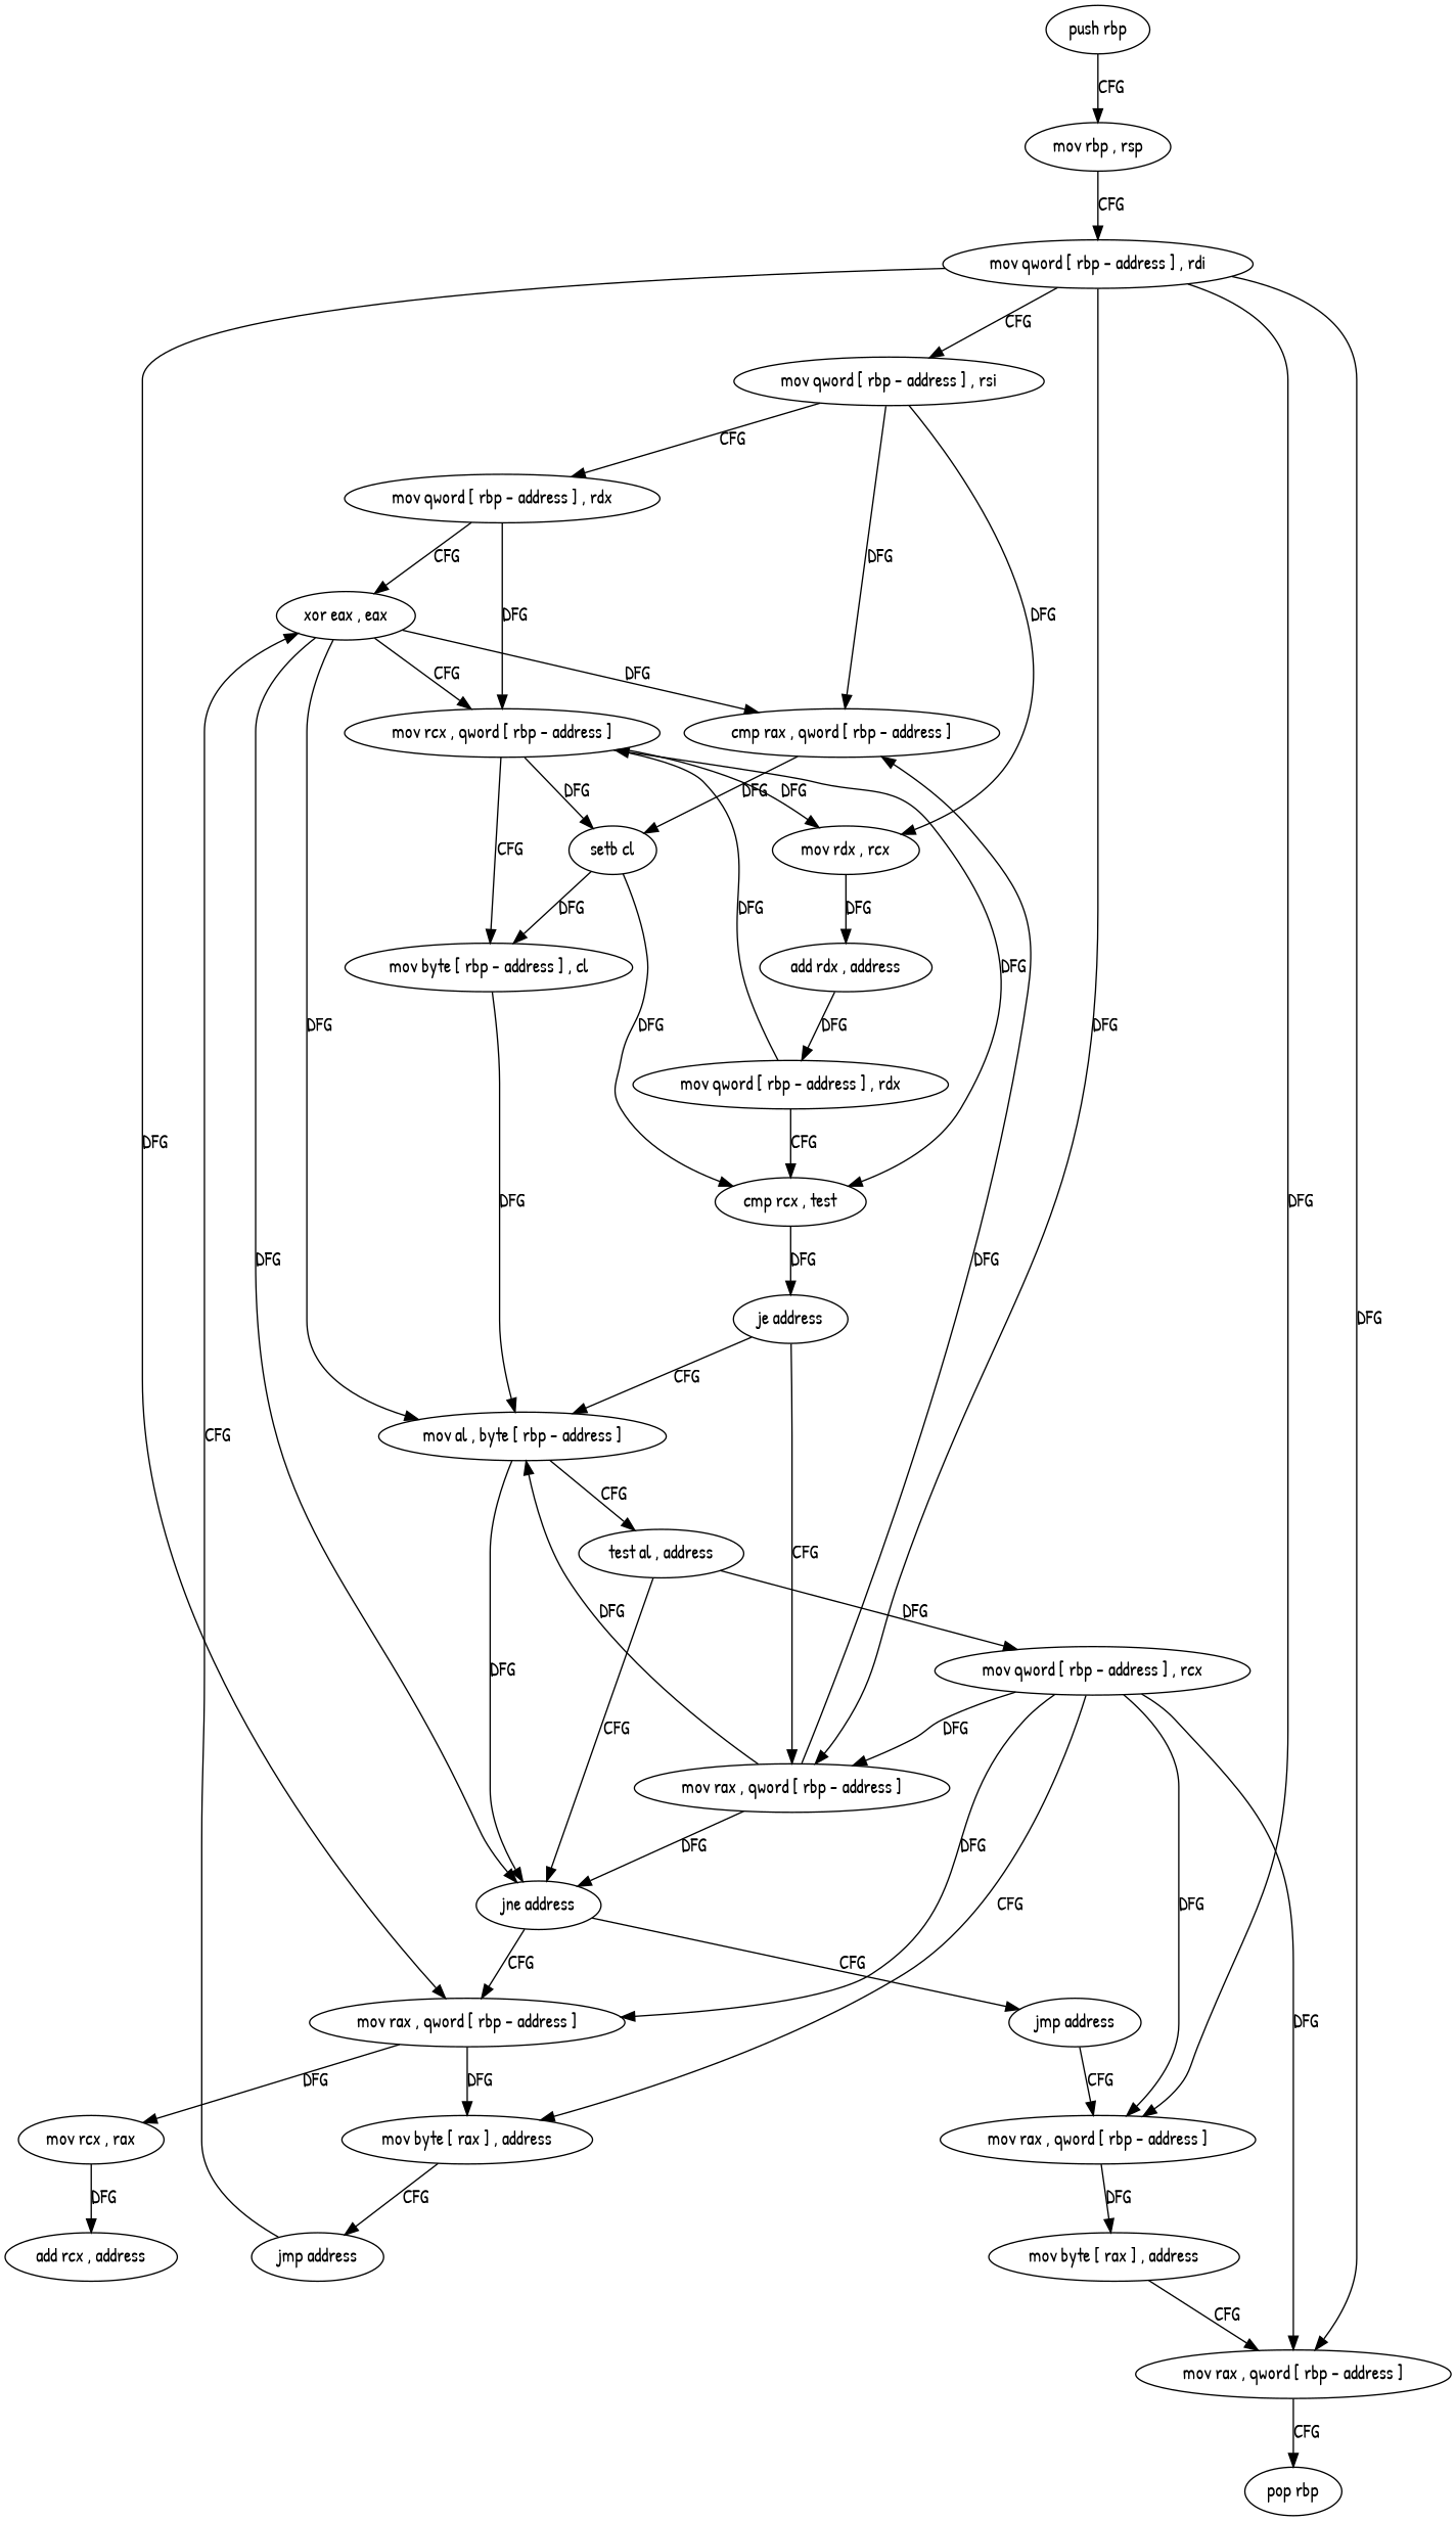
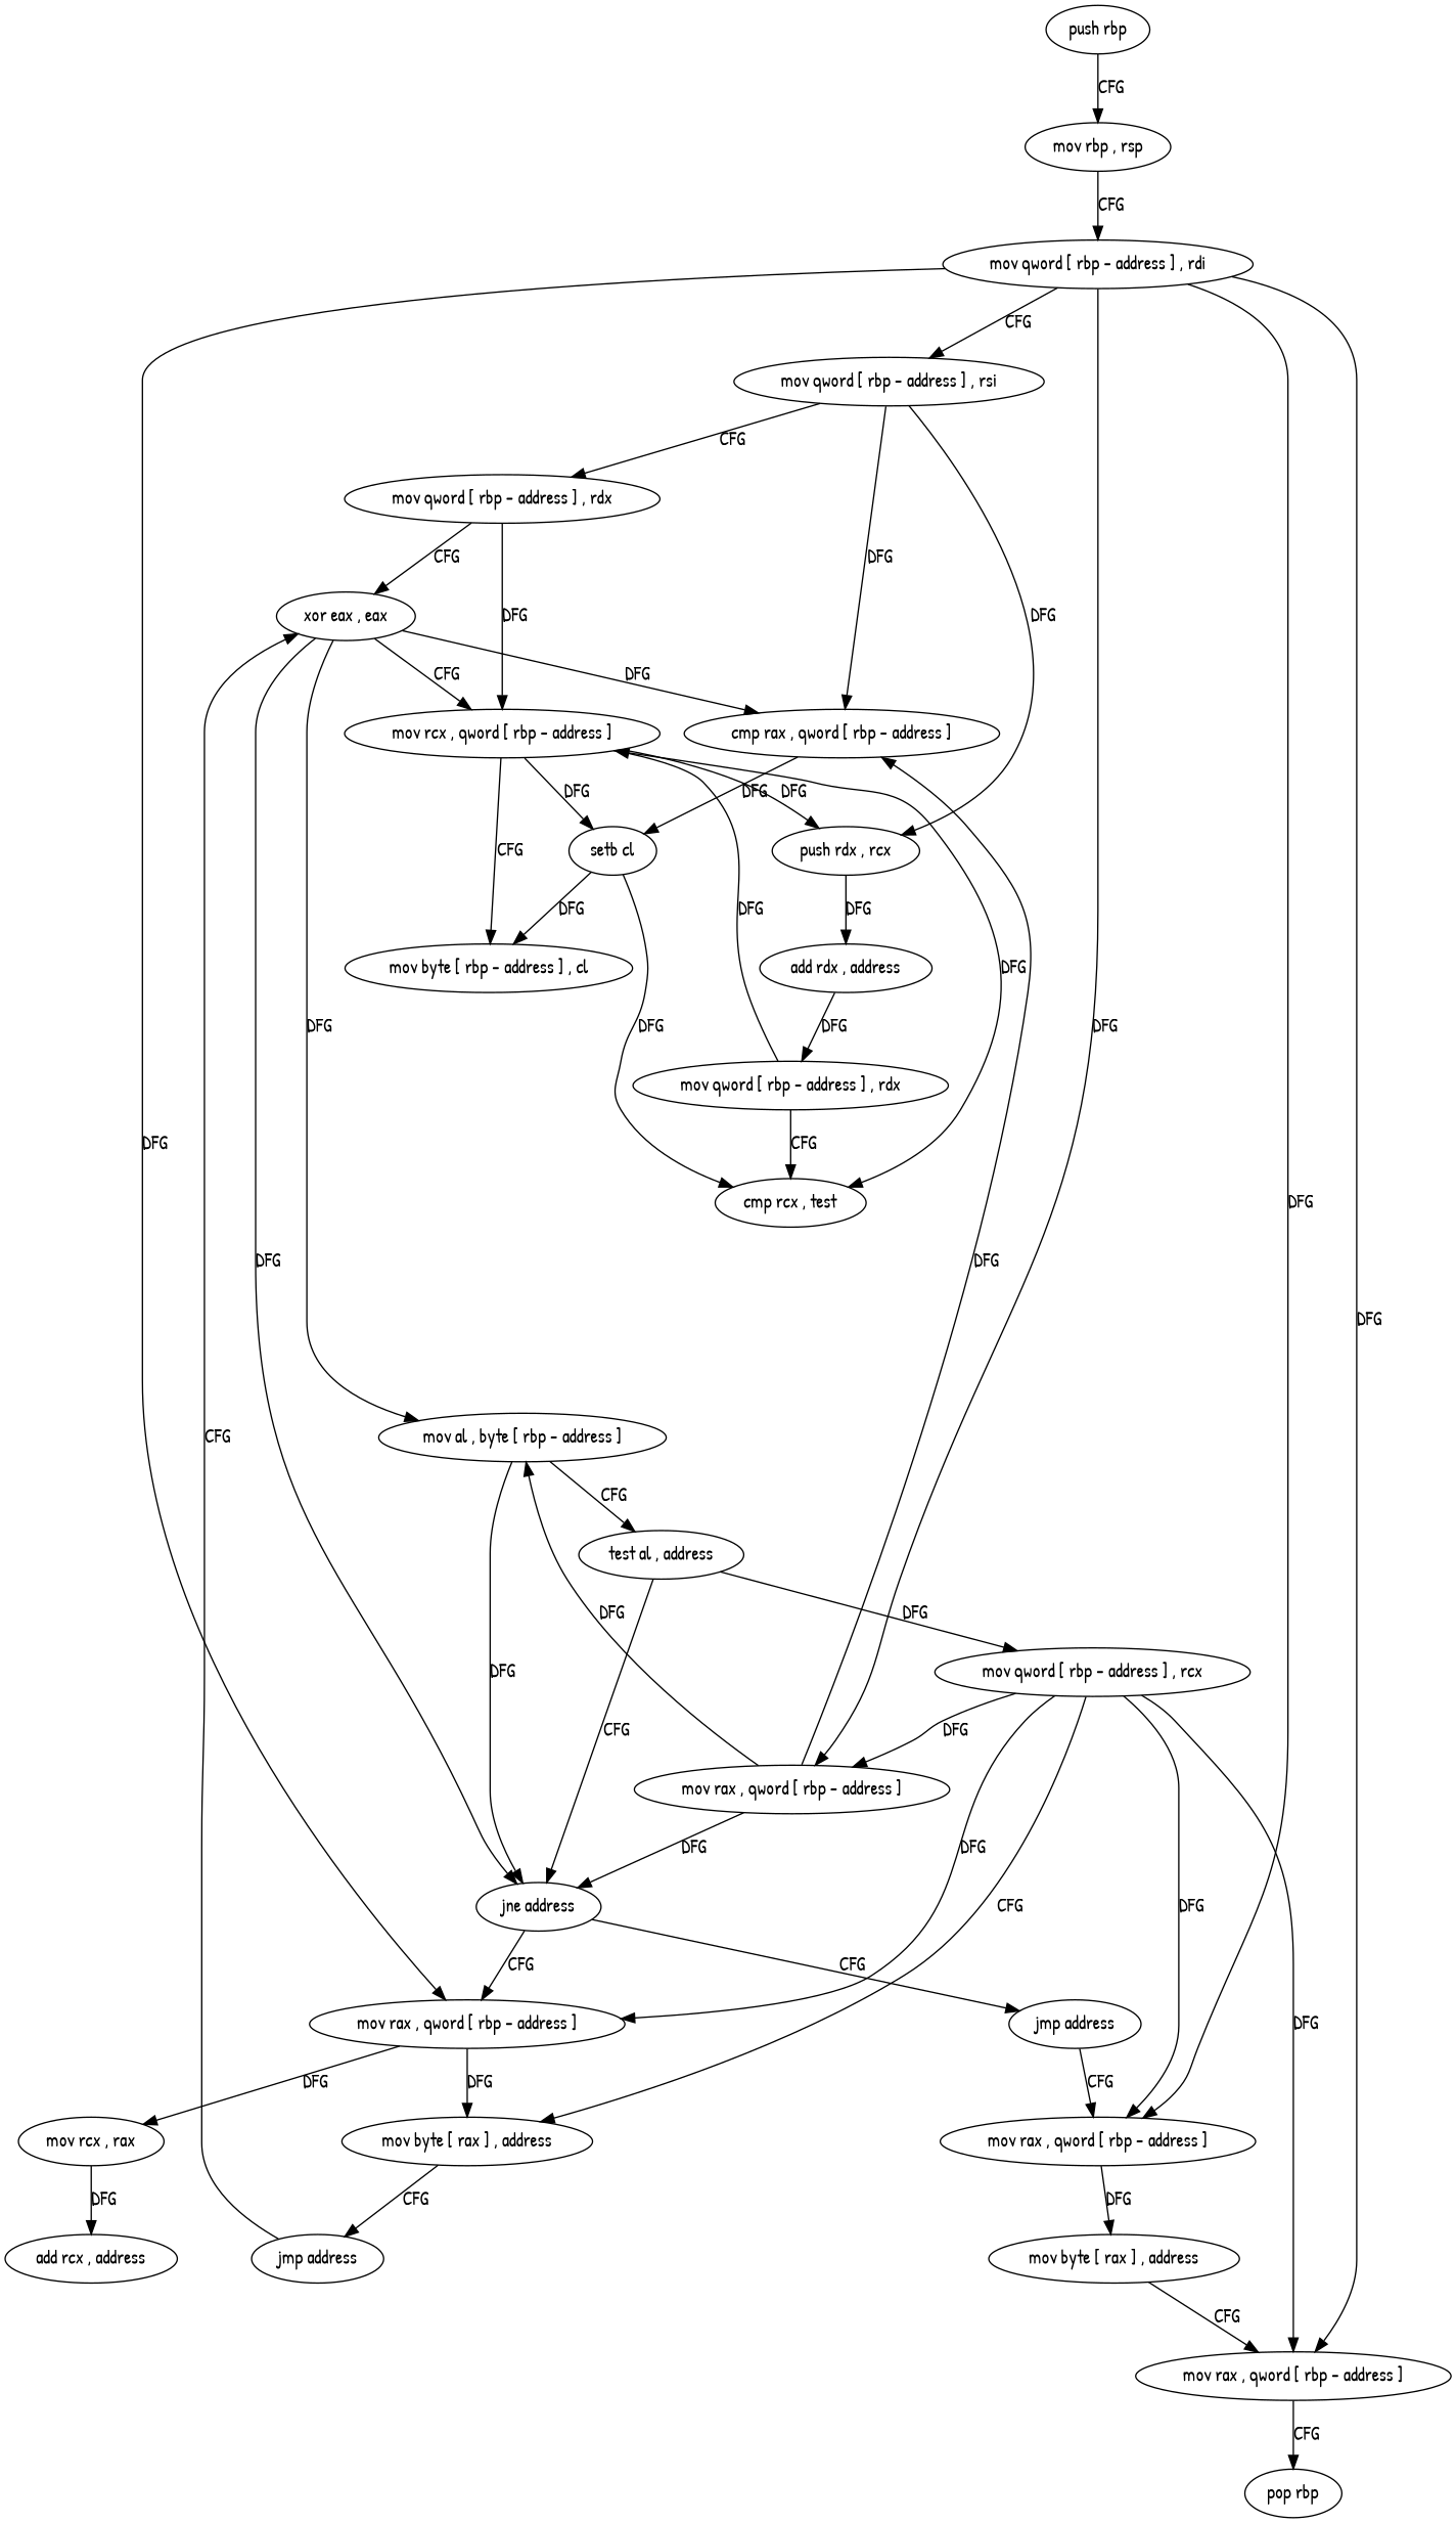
  digraph {
    fontname="Patrick Hand"
    node [fontname="Patrick Hand"]
    edge [fontname="Patrick Hand"]
    n1 [label="push rbp"]
    n2 [label="mov rbp , rsp"]
    n3 [label="mov qword [ rbp - address ] , rdi"]
    n4 [label="mov qword [ rbp - address ] , rsi"]
    n5 [label="mov rax , qword [ rbp - address ]"]
    n6 [label="mov rax , qword [ rbp - address ]"]
    n7 [label="mov rax , qword [ rbp - address ]"]
    n8 [label="mov rax , qword [ rbp - address ]"]
    n9 [label="mov qword [ rbp - address ] , rdx"]
    n10 [label="cmp rax , qword [ rbp - address ]"]
-   n11 [label="mov rdx , rcx"]
+   n11 [label="push rdx , rcx"]
    n12 [label="mov rcx , rax"]
    n13 [label="mov byte [ rax ] , address"]
    n14 [label="mov al , byte [ rbp - address ]"]
    n15 [label="jne address"]
    n16 [label="mov byte [ rax ] , address"]
    n17 [label="pop rbp"]
    n18 [label="xor eax , eax"]
    n19 [label="mov rcx , qword [ rbp - address ]"]
    n20 [label="setb cl"]
    n21 [label="mov byte [ rbp - address ] , cl"]
    n22 [label="cmp rcx , test"]
    n23 [label="test al , address"]
    n24 [label="jmp address"]
    n25 [label="mov qword [ rbp - address ] , rcx"]
    n26 [label="add rcx , address"]
    n27 [label="jmp address"]
    n28 [label="add rdx , address"]
-   n29 [label="je address"]
    n30 [label="mov qword [ rbp - address ] , rdx"]
    n1 -> n2 [label=CFG]
    n2 -> n3 [label=CFG]
    n3 -> n4 [label=CFG]
    n3 -> n5 [label=DFG]
    n3 -> n6 [label=DFG]
    n3 -> n7 [label=DFG]
    n3 -> n8 [label=DFG]
    n4 -> n9 [label=CFG]
    n4 -> n10 [label=DFG]
    n4 -> n11 [label=DFG]
    n5 -> n12 [label=DFG]
    n5 -> n13 [label=DFG]
    n6 -> n10 [label=DFG]
    n6 -> n14 [label=DFG]
    n6 -> n15 [label=DFG]
    n7 -> n16 [label=DFG]
    n8 -> n17 [label=CFG]
    n9 -> n18 [label=CFG]
    n9 -> n19 [label=DFG]
    n10 -> n20 [label=DFG]
    n11 -> n28 [label=DFG]
    n12 -> n26 [label=DFG]
    n13 -> n27 [label=CFG]
    n14 -> n15 [label=DFG]
    n14 -> n23 [label=CFG]
    n15 -> n5 [label=CFG]
    n15 -> n24 [label=CFG]
    n16 -> n8 [label=CFG]
    n18 -> n10 [label=DFG]
    n18 -> n14 [label=DFG]
    n18 -> n15 [label=DFG]
    n18 -> n19 [label=CFG]
    n19 -> n11 [label=DFG]
    n19 -> n20 [label=DFG]
    n19 -> n21 [label=CFG]
    n19 -> n22 [label=DFG]
    n20 -> n21 [label=DFG]
    n20 -> n22 [label=DFG]
-   n21 -> n14 [label=DFG]
-   n22 -> n29 [label=DFG]
    n23 -> n15 [label=CFG]
    n23 -> n25 [label=DFG]
    n24 -> n7 [label=CFG]
    n25 -> n5 [label=DFG]
    n25 -> n6 [label=DFG]
    n25 -> n7 [label=DFG]
    n25 -> n8 [label=DFG]
    n25 -> n13 [label=CFG]
    n27 -> n18 [label=CFG]
    n28 -> n30 [label=DFG]
-   n29 -> n6 [label=CFG]
-   n29 -> n14 [label=CFG]
    n30 -> n19 [label=DFG]
    n30 -> n22 [label=CFG]
  }
